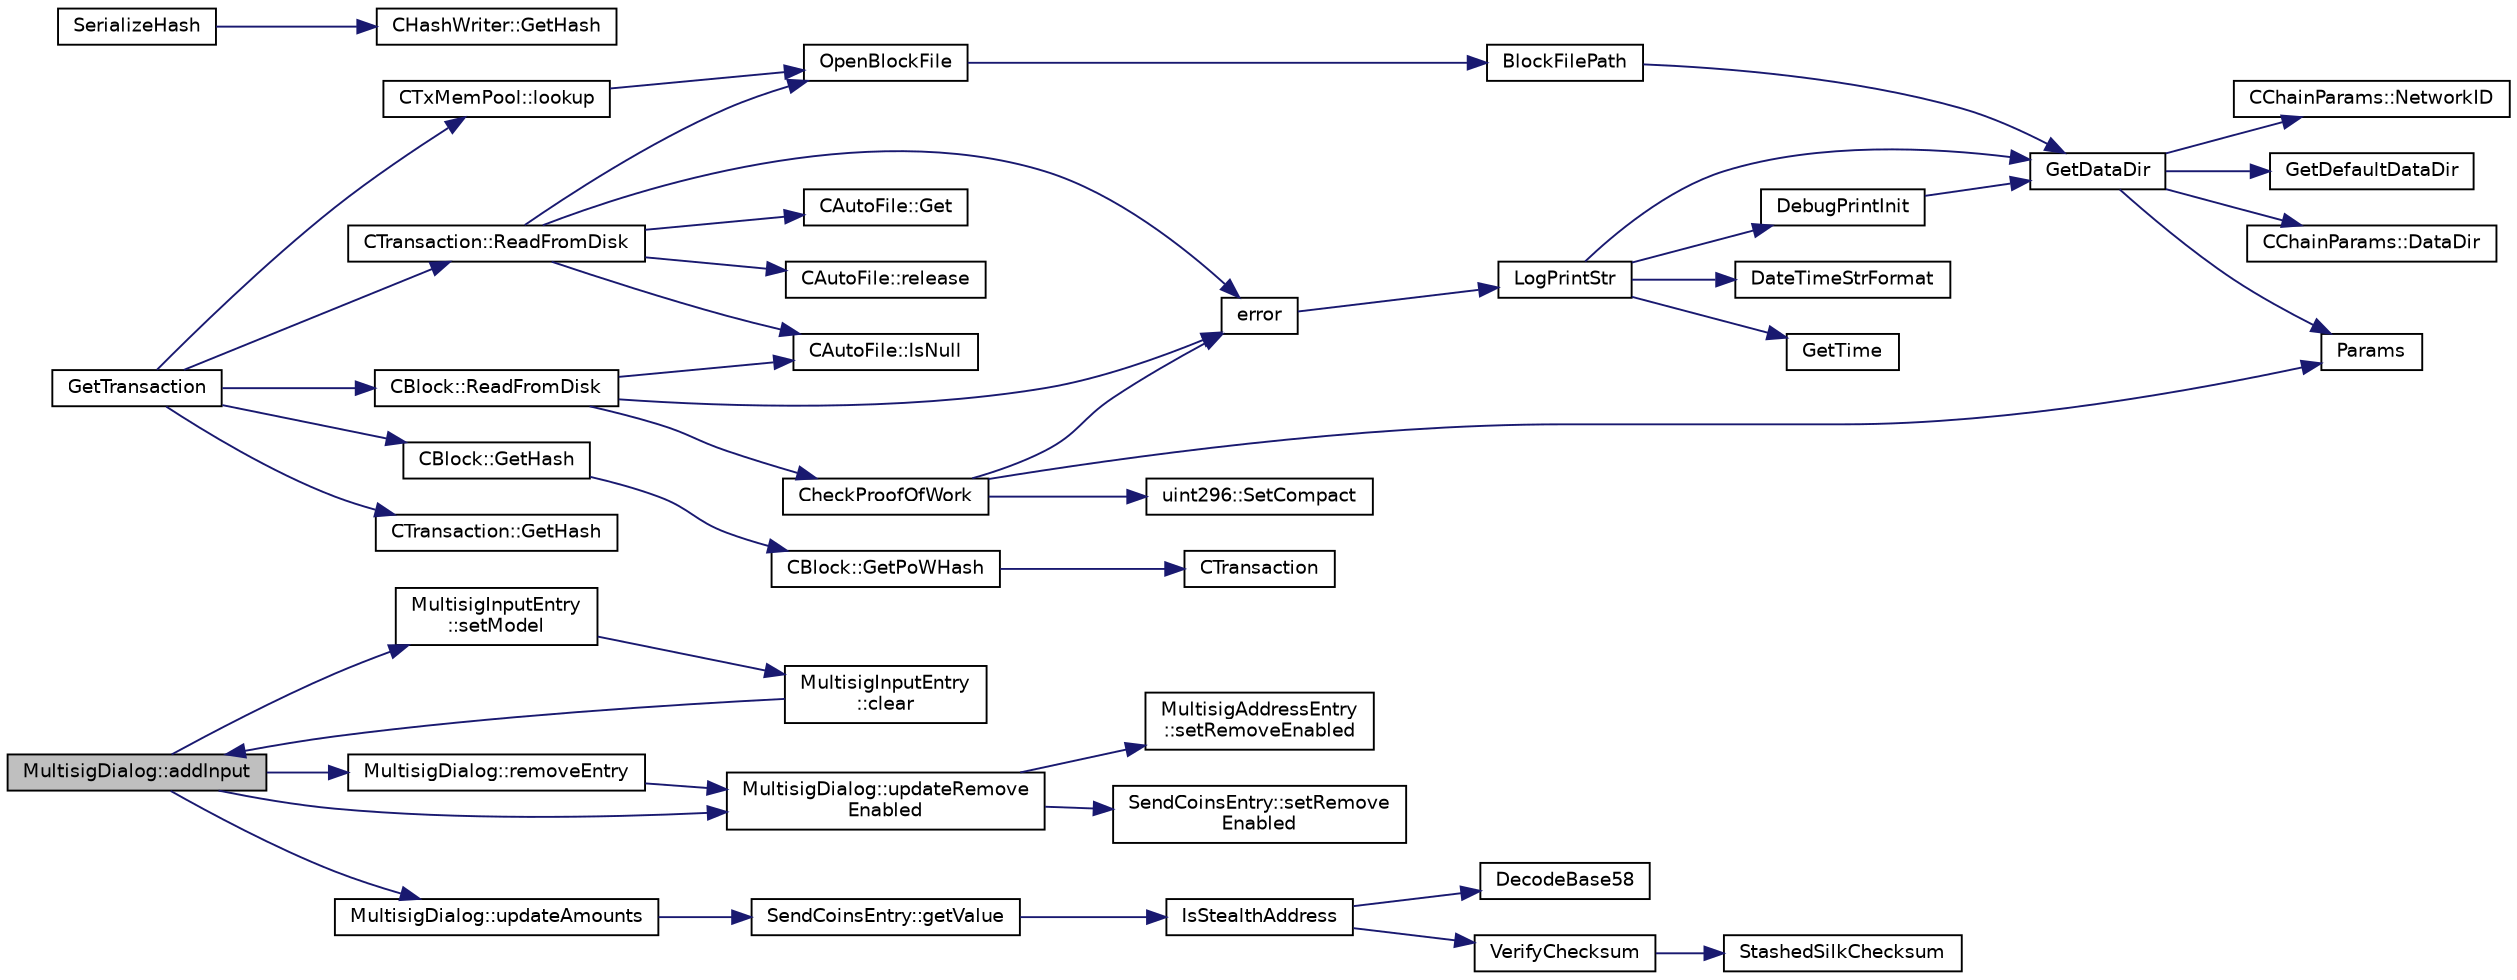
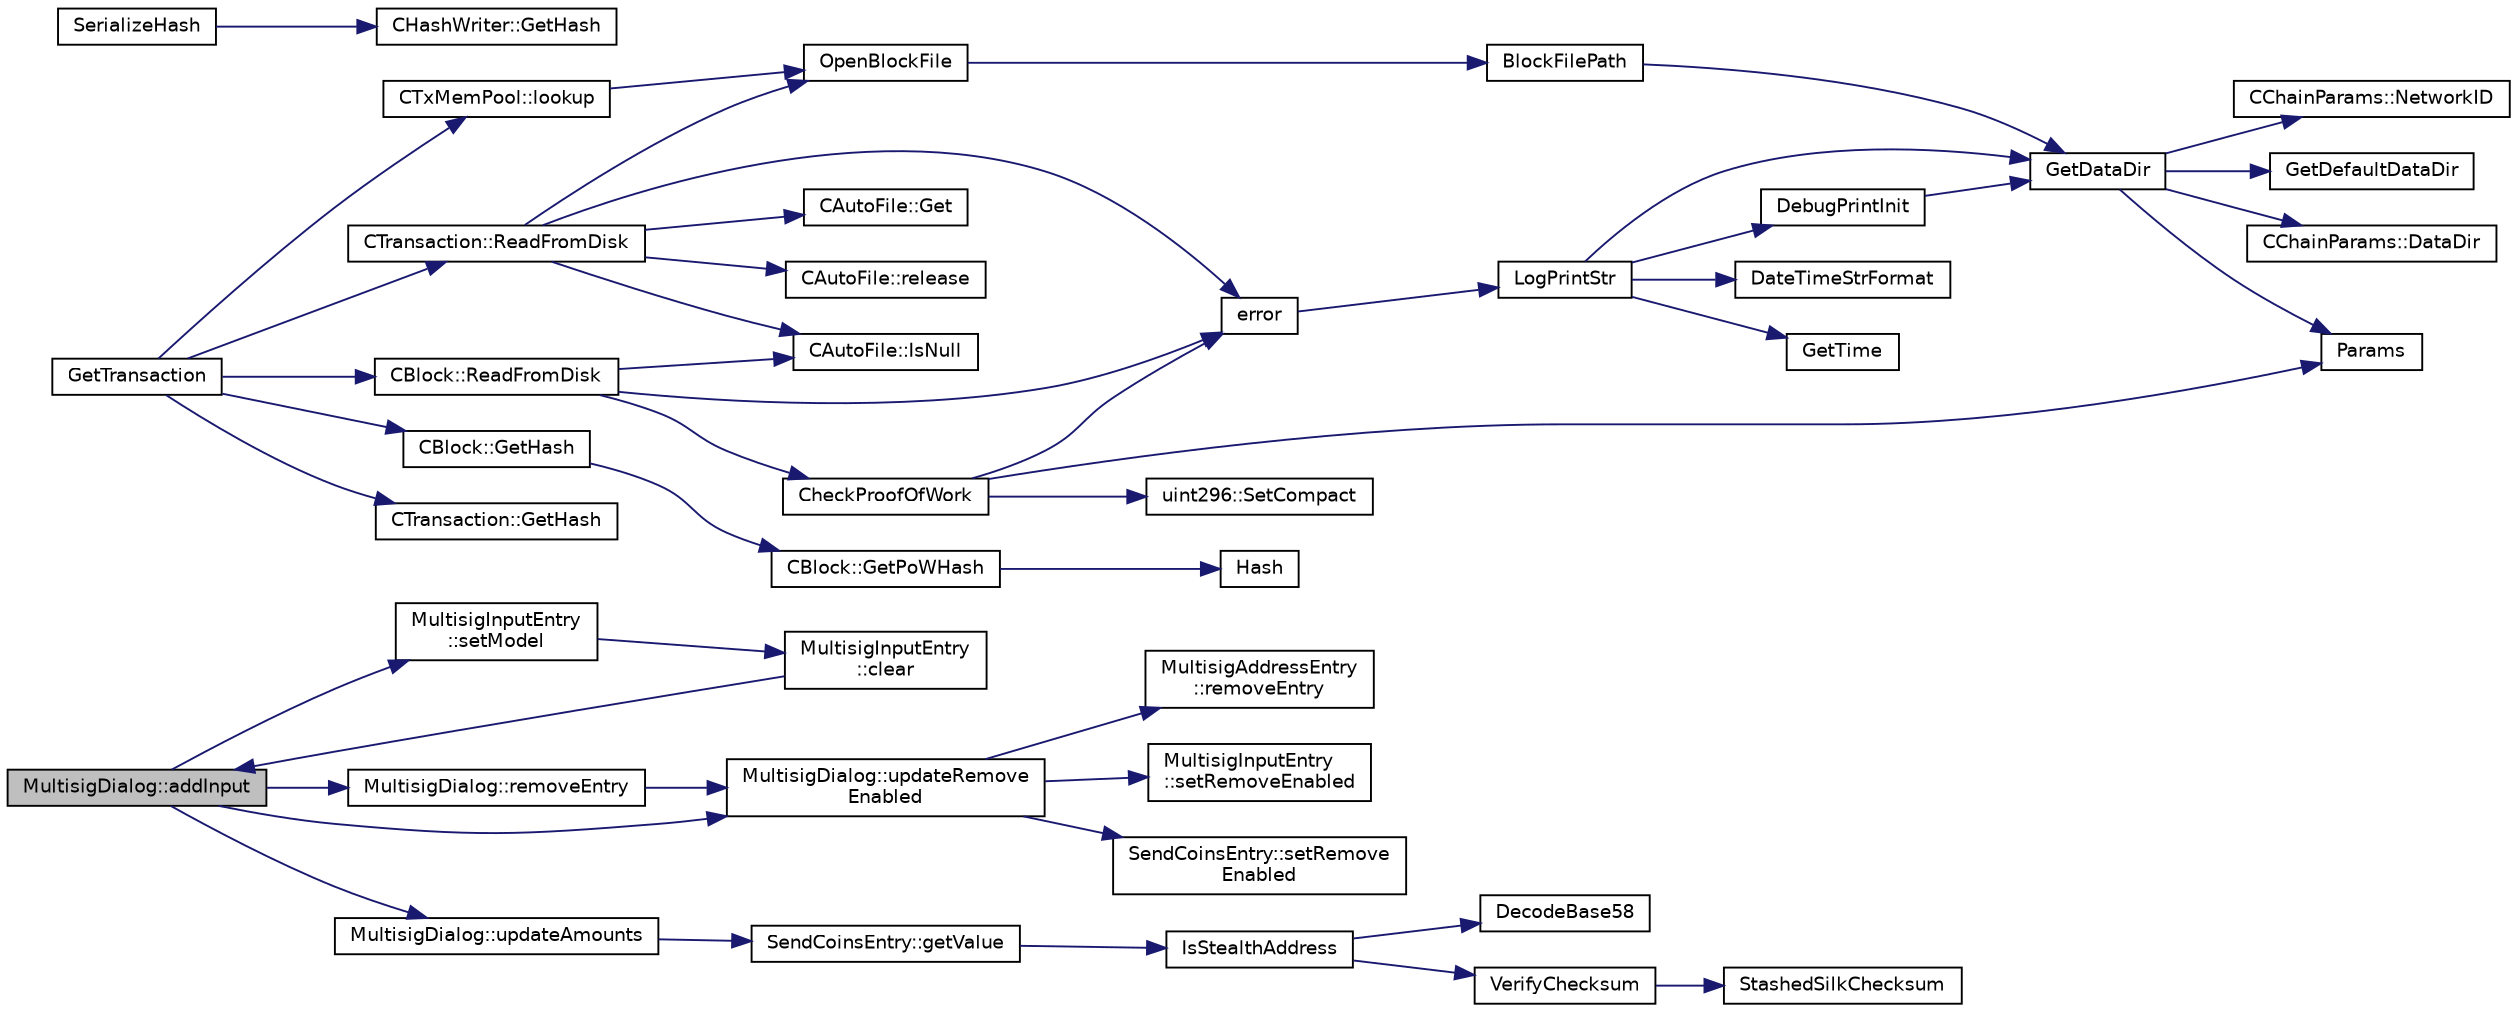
  digraph {
    rankdir=LR
    node [color=black fillcolor=white fontname=Helvetica fontsize=10 shape=record style=filled]
    edge [color=midnightblue fontname=Helvetica fontsize=10 labelfontname=Helvetica labelfontsize=10 style=solid]
    n1 [fillcolor=grey75 fontcolor=black height=0.2 label="MultisigDialog::addInput" width=0.4]
    n2 [height=0.2 label="MultisigInputEntry\l::setModel" width=0.4]
    n3 [height=0.2 label="MultisigDialog::removeEntry" width=0.4]
    n4 [height=0.2 label="MultisigDialog::updateRemove\lEnabled" width=0.4]
    n5 [height=0.2 label="MultisigDialog::updateAmounts" width=0.4]
    n6 [height=0.2 label="MultisigInputEntry\l::clear" width=0.4]
-   n7 [height=0.2 label="MultisigAddressEntry\l::setRemoveEnabled" width=0.4]
+   n7 [height=0.2 label="MultisigAddressEntry\l::removeEntry" width=0.4]
+   n8 [height=0.2 label="MultisigInputEntry\l::setRemoveEnabled" width=0.4]
    n9 [height=0.2 label="SendCoinsEntry::setRemove\lEnabled" width=0.4]
    n10 [height=0.2 label="SendCoinsEntry::getValue" width=0.4]
    n11 [height=0.2 label=IsStealthAddress width=0.4]
    n12 [height=0.2 label=GetTransaction width=0.4]
    n13 [height=0.2 label="CTxMemPool::lookup" width=0.4]
    n14 [height=0.2 label="CTransaction::ReadFromDisk" width=0.4]
    n15 [height=0.2 label="CBlock::ReadFromDisk" width=0.4]
    n16 [height=0.2 label="CBlock::GetHash" width=0.4]
    n17 [height=0.2 label="CTransaction::GetHash" width=0.4]
    n18 [height=0.2 label=OpenBlockFile width=0.4]
    n19 [height=0.2 label="CAutoFile::IsNull" width=0.4]
    n20 [height=0.2 label=error width=0.4]
    n21 [height=0.2 label="CAutoFile::Get" width=0.4]
    n22 [height=0.2 label="CAutoFile::release" width=0.4]
    n23 [height=0.2 label=CheckProofOfWork width=0.4]
    n24 [height=0.2 label="CBlock::GetPoWHash" width=0.4]
    n25 [height=0.2 label=BlockFilePath width=0.4]
    n26 [height=0.2 label=LogPrintStr width=0.4]
    n27 [height=0.2 label=GetDataDir width=0.4]
    n28 [height=0.2 label=Params width=0.4]
    n29 [height=0.2 label="CChainParams::NetworkID" width=0.4]
    n30 [height=0.2 label=GetDefaultDataDir width=0.4]
    n31 [height=0.2 label="CChainParams::DataDir" width=0.4]
    n32 [height=0.2 label=DebugPrintInit width=0.4]
    n33 [height=0.2 label=DateTimeStrFormat width=0.4]
    n34 [height=0.2 label=GetTime width=0.4]
    n35 [height=0.2 label="uint296::SetCompact" width=0.4]
-   n36 [height=0.2 label=CTransaction width=0.4]
+   n36 [height=0.2 label=Hash width=0.4]
    n37 [height=0.2 label=SerializeHash width=0.4]
    n38 [height=0.2 label="CHashWriter::GetHash" width=0.4]
    n39 [height=0.2 label=DecodeBase58 width=0.4]
    n40 [height=0.2 label=VerifyChecksum width=0.4]
    n41 [height=0.2 label=StashedSilkChecksum width=0.4]
    n1 -> n2
    n1 -> n3
    n1 -> n4
    n1 -> n5
    n2 -> n6
    n3 -> n4
    n4 -> n7
+   n4 -> n8
    n4 -> n9
    n5 -> n10
    n6 -> n1
    n10 -> n11
    n11 -> n39
    n11 -> n40
    n12 -> n13
    n12 -> n14
    n12 -> n15
    n12 -> n16
    n12 -> n17
    n13 -> n18
    n14 -> n18
    n14 -> n19
    n14 -> n20
    n14 -> n21
    n14 -> n22
    n15 -> n19
    n15 -> n20
    n15 -> n23
    n16 -> n24
    n18 -> n25
    n20 -> n26
    n23 -> n20
    n23 -> n28
    n23 -> n35
    n24 -> n36
    n25 -> n27
    n26 -> n27
    n26 -> n32
    n26 -> n33
    n26 -> n34
    n27 -> n28
    n27 -> n29
    n27 -> n30
    n27 -> n31
    n32 -> n27
    n37 -> n38
    n40 -> n41
  }
